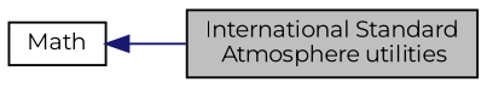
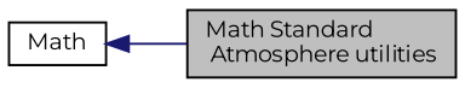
  digraph {
    rankdir=LR
    fontname=Montserrat
    node [color=black fontname=Montserrat fontsize=10 shape=record style=filled]
    n1 [fillcolor=white height=0.2 label=Math width=0.4]
-   n2 [fillcolor=grey75 fontcolor=black height=0.2 label="International Standard\l Atmosphere utilities" width=0.4]
+   n2 [fillcolor=grey75 fontcolor=black height=0.2 label="Math Standard\l Atmosphere utilities" width=0.4]
    n1 -> n2 [color=midnightblue dir=back fontname=Montserrat fontsize=10 labelfontname=FreeSans labelfontsize=10 shape=plaintext style=solid]
  }
